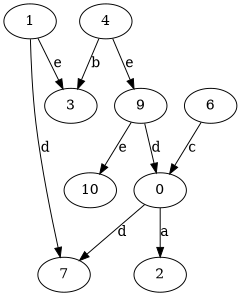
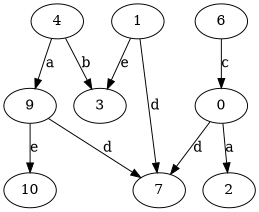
  strict digraph {
    0
    2
    n3 [label=7]
    6
    1
    3
    4
    9
    10
    0 -> 2 [label=a]
    0 -> n3 [label=d]
    6 -> 0 [label=c]
    1 -> n3 [label=d]
    1 -> 3 [label=e]
    4 -> 3 [label=b]
-   4 -> 9 [label=e]
-   9 -> 0 [label=d]
+   4 -> 9 [label=a]
+   9 -> n3 [label=d]
    9 -> 10 [label=e]
  }
